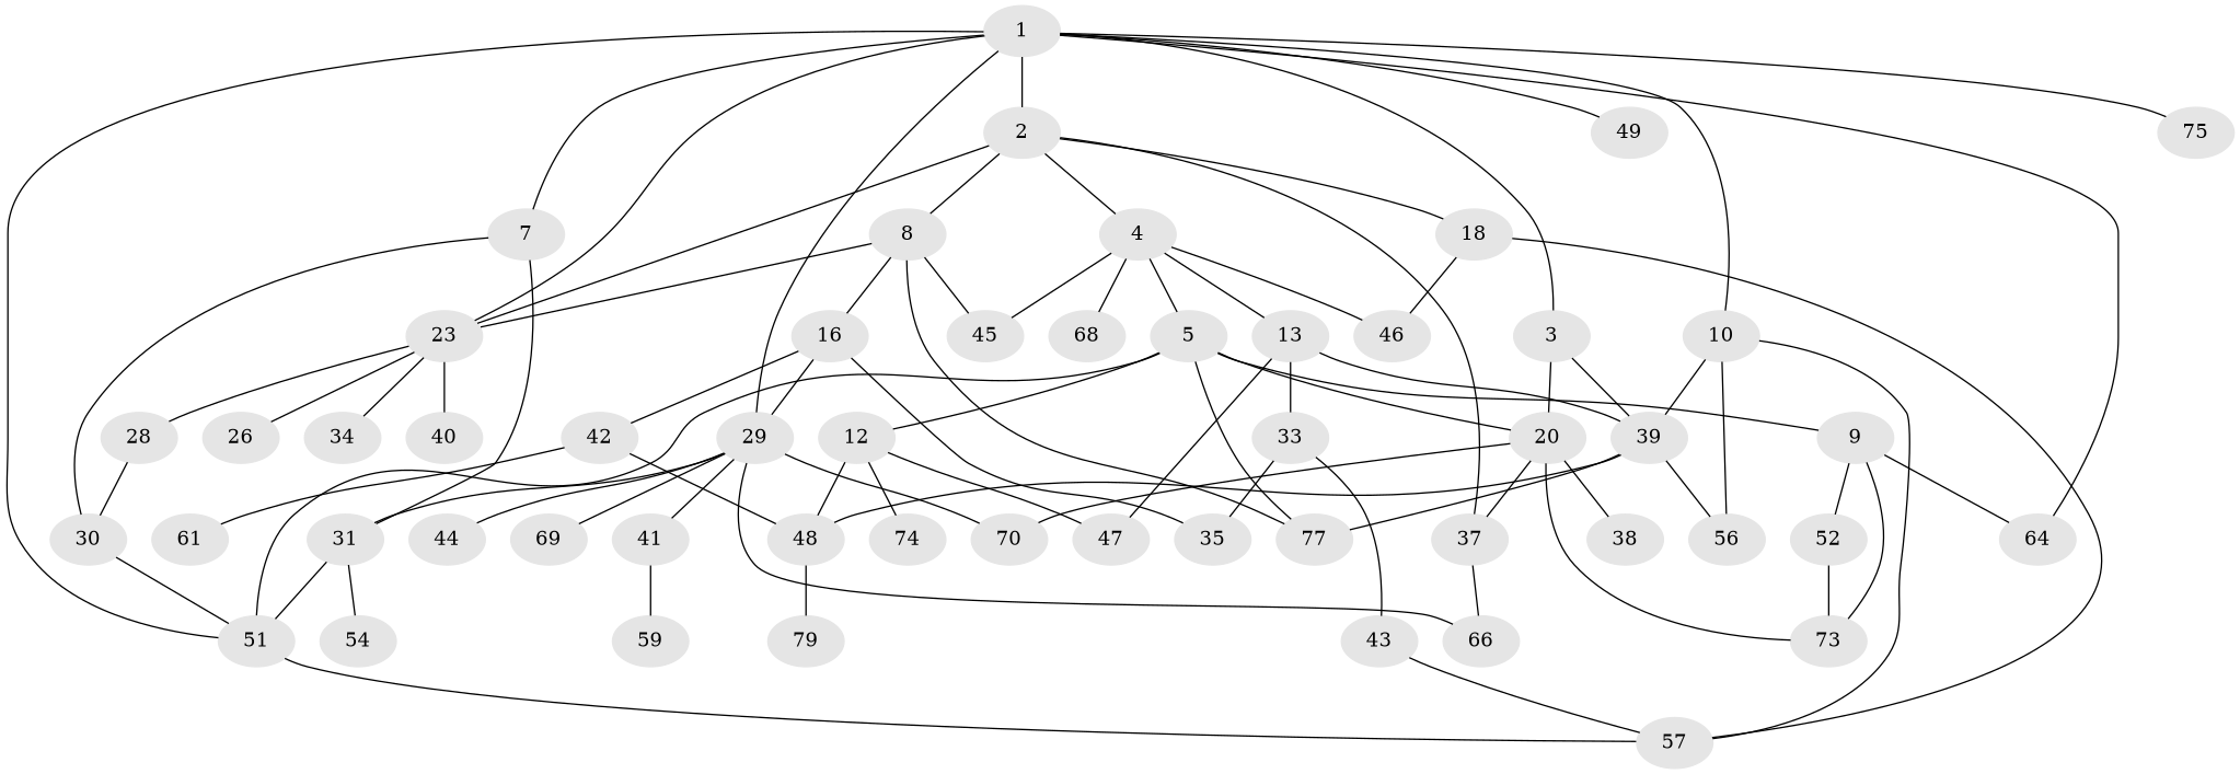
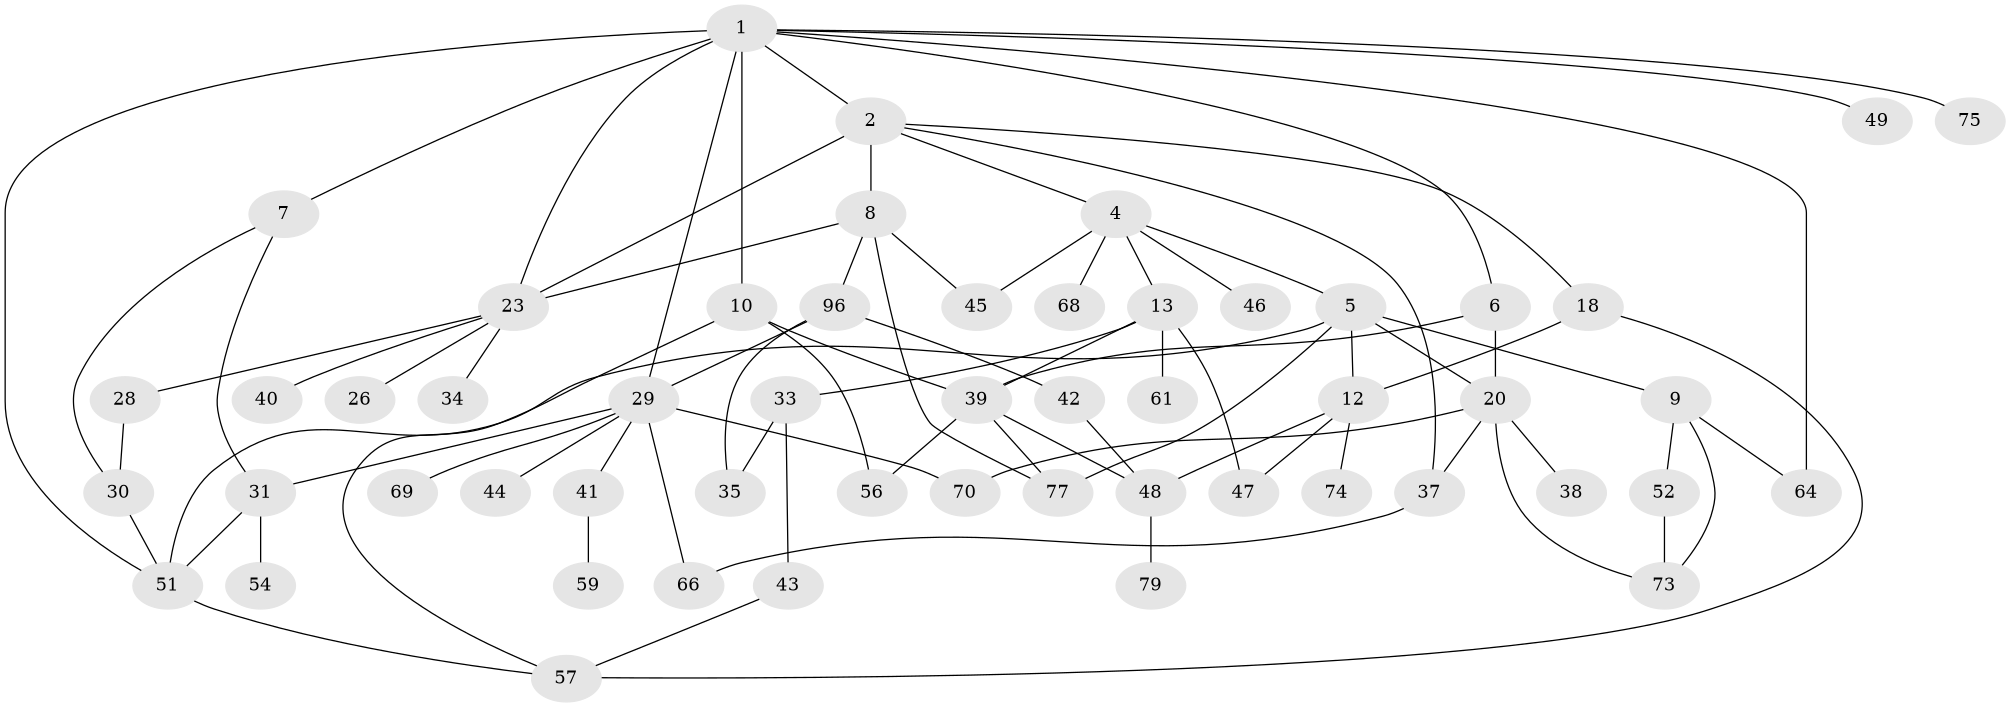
  graph {
    node [color=gray90 style=filled]
    1 [super="+15"]
    2 [super="+3"]
-   6 [label=3]
+   6
    7 [super="+53"]
    10 [super="+17"]
    23 [super="+25"]
    29 [super="+32"]
    49
    51 [super="+65"]
    64
    75
    4 [super="+27"]
    8 [super="+14"]
    18 [super="+58"]
    37 [super="+55"]
    20 [super="+22"]
    39 [super="+78"]
    30
    31 [super="+72"]
    56
    57 [super="+76"]
    26
    28
    34
    40
    70
    41 [super="+63"]
    44
    66
    69
    5 [super="+11"]
    13 [super="+21"]
    45
    46
    68
    77
-   16 [super="+24"]
+   16 [super="+24" label=96]
    9 [super="+62"]
    12 [super="+19"]
    47
    33 [super="+36"]
    61
    52
    73 [super="+80"]
    48 [super="+50"]
    74
    38 [super="+67"]
    54
    35
    42
    79
    43 [super="+60"]
    59
    1 -- 2
    1 -- 6
    1 -- 7 [weight=2]
    1 -- 10
    1 -- 23
    1 -- 29
    1 -- 49
    1 -- 51
    1 -- 64
    1 -- 75
    2 -- 23 [weight=2]
    2 -- 4
    2 -- 8
    2 -- 18
    2 -- 37
    6 -- 20
    6 -- 39
    7 -- 30
    7 -- 31
    10 -- 39
    10 -- 56
    10 -- 57
    23 -- 26
    23 -- 28
    23 -- 34
    23 -- 40
    29 -- 31
    29 -- 70
    29 -- 41
    29 -- 44
    29 -- 66
    29 -- 69
    51 -- 57
    4 -- 5
    4 -- 13
    4 -- 45
    4 -- 46
    4 -- 68
    8 -- 23
    8 -- 45
    8 -- 77
    8 -- 16
    18 -- 57
-   18 -- 46
+   18 -- 12
    37 -- 66
    20 -- 37
    20 -- 70
    20 -- 73
    20 -- 38
    39 -- 56
    39 -- 77
    39 -- 48
    30 -- 51
    31 -- 51
    31 -- 54
    28 -- 30
    41 -- 59
    5 -- 51
    5 -- 20
    5 -- 77
    5 -- 9
    5 -- 12
    13 -- 39
    13 -- 47
    13 -- 33
-   42 -- 61
+   13 -- 61
    16 -- 29
    16 -- 35
    16 -- 42
    9 -- 64
    9 -- 52
    9 -- 73
    12 -- 47
    12 -- 48
    12 -- 74
    33 -- 35
    33 -- 43
    52 -- 73
    48 -- 79
    42 -- 48
    43 -- 57
  }
